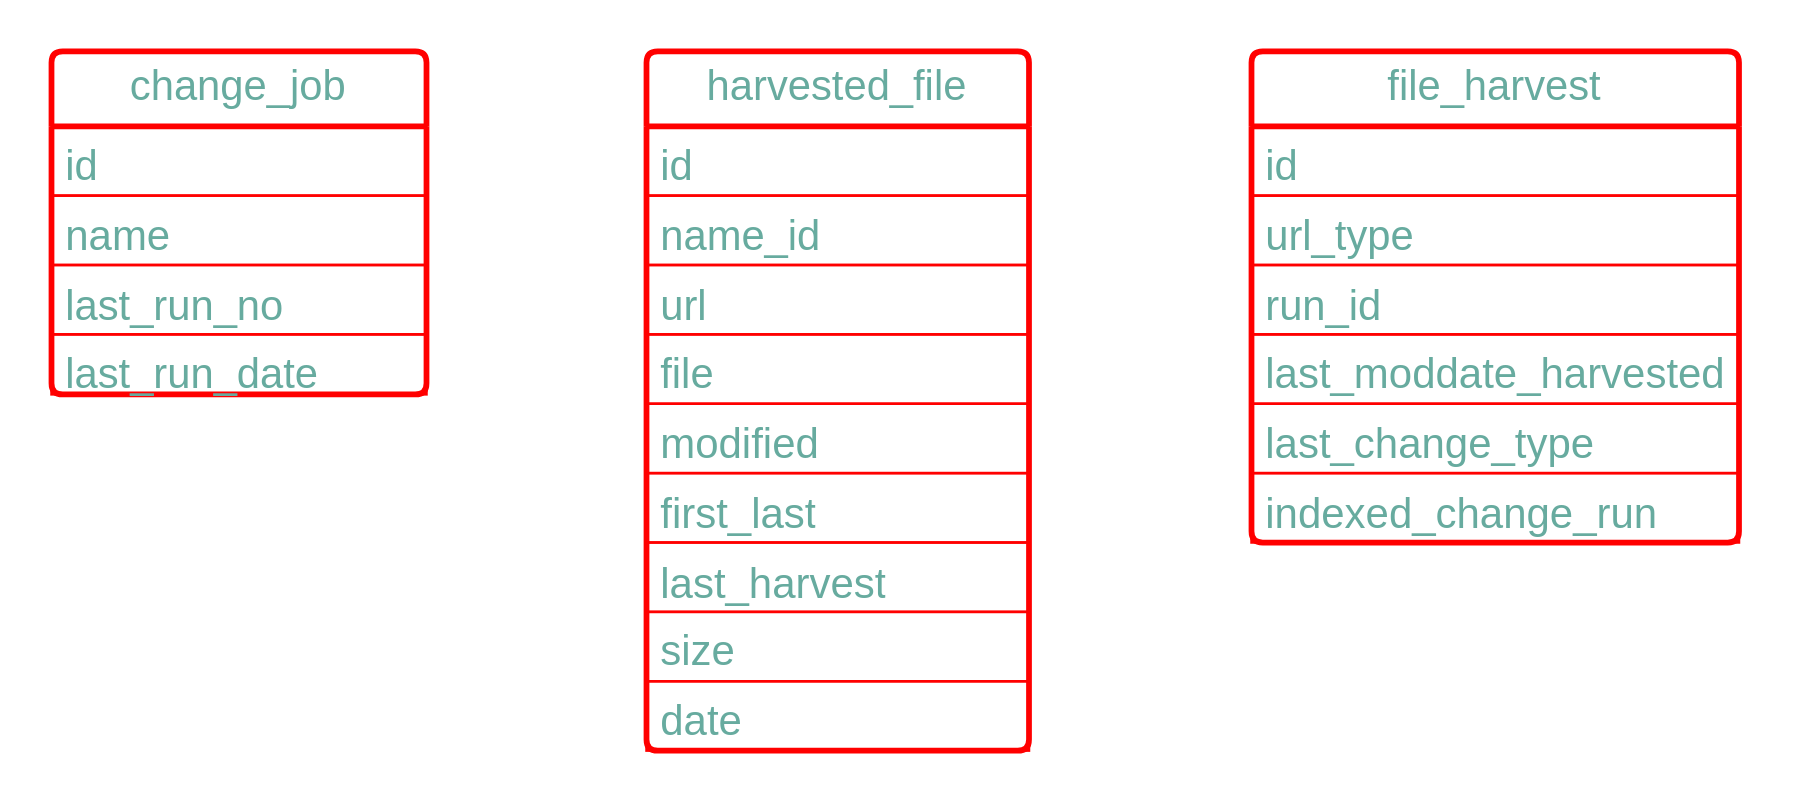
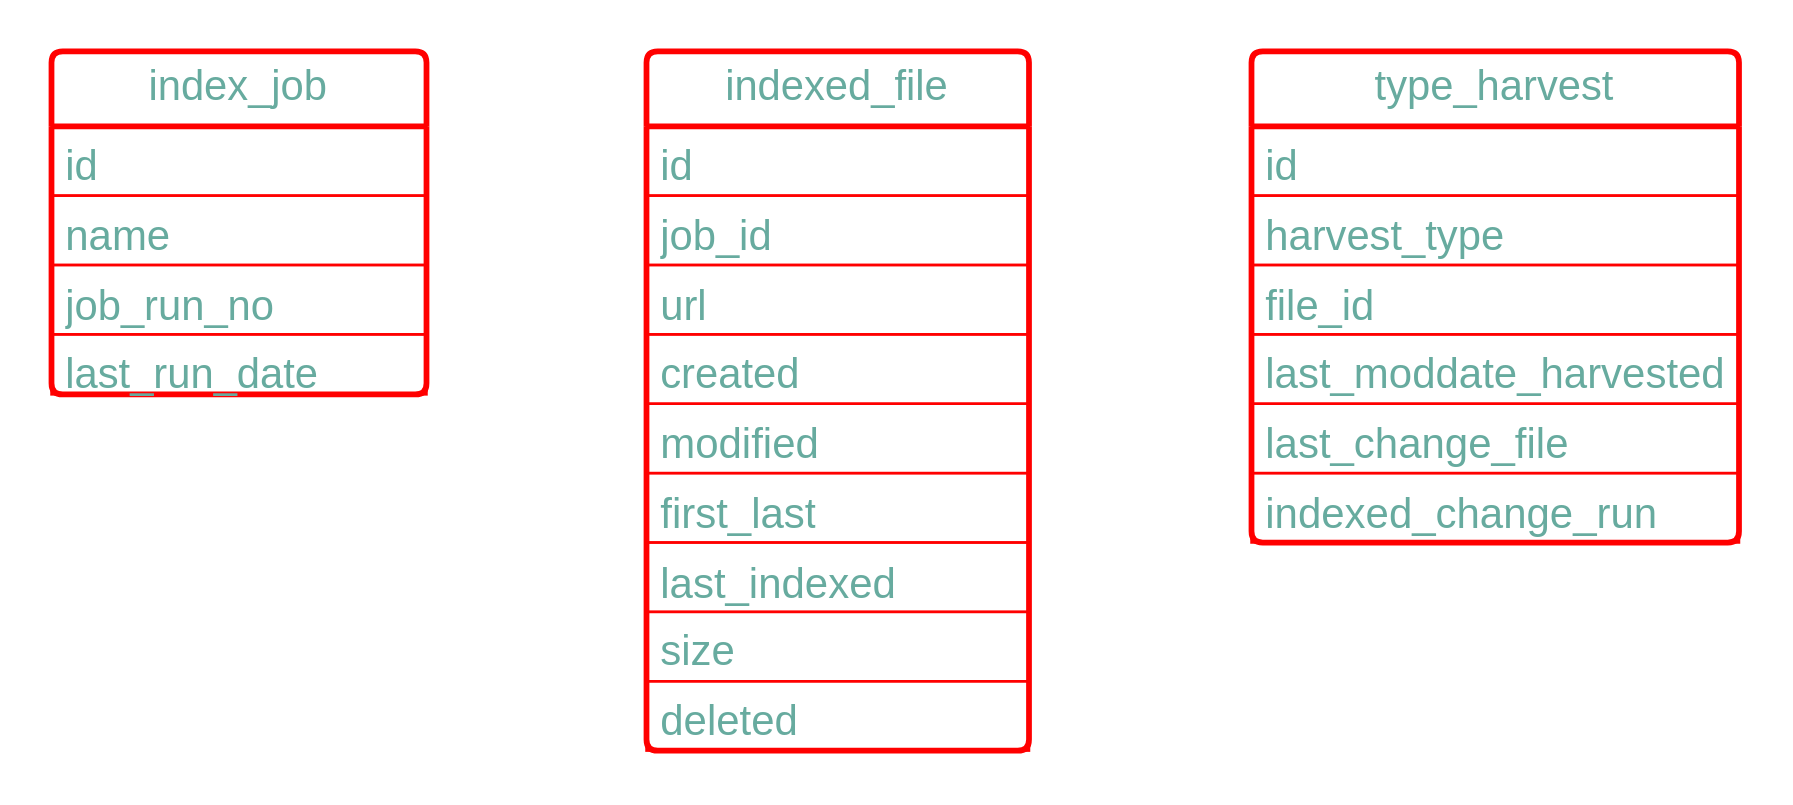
  <mxCell id="0" />
  <mxCell id="1" parent="0" />
- <mxCell id="2" value="change_job" style="html=1;overflow=block;blockSpacing=1;whiteSpace=wrap;swimlane;childLayout=stackLayout;horizontal=1;horizontalStack=0;resizeParent=1;resizeParentMax=0;resizeLast=0;collapsible=0;fontStyle=0;marginBottom=0;swimlaneFillColor=#ffffff;startSize=30;whiteSpace=wrap;fontSize=16.7;whiteSpace=wrap;spacing=0;strokeOpacity=100;rounded=1;absoluteArcSize=1;arcSize=9;strokeWidth=2.3;strokeColor=#FF0000;fontColor=#67AB9F;" vertex="1" parent="1"><mxGeometry x="20" y="20" width="150" height="137.25" as="geometry" /></mxCell>
+ <mxCell id="2" value="index_job" style="html=1;overflow=block;blockSpacing=1;whiteSpace=wrap;swimlane;childLayout=stackLayout;horizontal=1;horizontalStack=0;resizeParent=1;resizeParentMax=0;resizeLast=0;collapsible=0;fontStyle=0;marginBottom=0;swimlaneFillColor=#ffffff;startSize=30;whiteSpace=wrap;fontSize=16.7;whiteSpace=wrap;spacing=0;strokeOpacity=100;rounded=1;absoluteArcSize=1;arcSize=9;strokeWidth=2.3;strokeColor=#FF0000;fontColor=#67AB9F;" vertex="1" parent="1"><mxGeometry x="20" y="20" width="150" height="137.25" as="geometry" /></mxCell>
  <mxCell id="3" value="id" style="part=1;resizeHeight=0;align=left;verticalAlign=top;spacingLeft=4;spacingRight=4;overflow=hidden;rotatable=0;points=[[0,0.5],[1,0.5]];portConstraint=eastwest;html=1;whiteSpace=wrap;swimlaneFillColor=#ffffff;whiteSpace=wrap;fontSize=16.7;fillColor=none;strokeOpacity=100;strokeColor=#FF0000;fontColor=#67AB9F;" vertex="1" parent="2"><mxGeometry y="30" width="150" height="27.75" as="geometry" /></mxCell>
  <mxCell id="4" value="name" style="part=1;resizeHeight=0;align=left;verticalAlign=top;spacingLeft=4;spacingRight=4;overflow=hidden;rotatable=0;points=[[0,0.5],[1,0.5]];portConstraint=eastwest;html=1;whiteSpace=wrap;swimlaneFillColor=#ffffff;whiteSpace=wrap;fontSize=16.8;fillColor=none;strokeOpacity=100;strokeColor=#FF0000;fontColor=#67AB9F;" vertex="1" parent="2"><mxGeometry y="57.75" width="150" height="27.75" as="geometry" /></mxCell>
- <mxCell id="5" value="last_run_no" style="part=1;resizeHeight=0;align=left;verticalAlign=top;spacingLeft=4;spacingRight=4;overflow=hidden;rotatable=0;points=[[0,0.5],[1,0.5]];portConstraint=eastwest;html=1;whiteSpace=wrap;swimlaneFillColor=#ffffff;whiteSpace=wrap;fontSize=16.7;fillColor=none;strokeOpacity=100;strokeColor=#FF0000;fontColor=#67AB9F;" vertex="1" parent="2"><mxGeometry y="85.5" width="150" height="27.75" as="geometry" /></mxCell>
+ <mxCell id="5" value="job_run_no" style="part=1;resizeHeight=0;align=left;verticalAlign=top;spacingLeft=4;spacingRight=4;overflow=hidden;rotatable=0;points=[[0,0.5],[1,0.5]];portConstraint=eastwest;html=1;whiteSpace=wrap;swimlaneFillColor=#ffffff;whiteSpace=wrap;fontSize=16.7;fillColor=none;strokeOpacity=100;strokeColor=#FF0000;fontColor=#67AB9F;" vertex="1" parent="2"><mxGeometry y="85.5" width="150" height="27.75" as="geometry" /></mxCell>
  <mxCell id="6" value="last_run_date" style="part=1;resizeHeight=0;align=left;verticalAlign=top;spacingLeft=4;spacingRight=4;overflow=hidden;rotatable=0;points=[[0,0.5],[1,0.5]];portConstraint=eastwest;html=1;whiteSpace=wrap;swimlaneFillColor=#ffffff;whiteSpace=wrap;fontSize=16.7;fillColor=none;strokeOpacity=100;strokeColor=#FF0000;fontColor=#67AB9F;" vertex="1" parent="2"><mxGeometry y="113.25" width="150" height="24" as="geometry" /></mxCell>
- <mxCell id="7" value="harvested_file" style="html=1;overflow=block;blockSpacing=1;whiteSpace=wrap;swimlane;childLayout=stackLayout;horizontal=1;horizontalStack=0;resizeParent=1;resizeParentMax=0;resizeLast=0;collapsible=0;fontStyle=0;marginBottom=0;swimlaneFillColor=#ffffff;startSize=30;whiteSpace=wrap;fontSize=16.7;whiteSpace=wrap;spacing=0;strokeOpacity=100;rounded=1;absoluteArcSize=1;arcSize=9;strokeWidth=2.3;strokeColor=#FF0000;fontColor=#67AB9F;" vertex="1" parent="1"><mxGeometry x="258" y="20" width="153" height="279.75" as="geometry" /></mxCell>
+ <mxCell id="7" value="indexed_file" style="html=1;overflow=block;blockSpacing=1;whiteSpace=wrap;swimlane;childLayout=stackLayout;horizontal=1;horizontalStack=0;resizeParent=1;resizeParentMax=0;resizeLast=0;collapsible=0;fontStyle=0;marginBottom=0;swimlaneFillColor=#ffffff;startSize=30;whiteSpace=wrap;fontSize=16.7;whiteSpace=wrap;spacing=0;strokeOpacity=100;rounded=1;absoluteArcSize=1;arcSize=9;strokeWidth=2.3;strokeColor=#FF0000;fontColor=#67AB9F;" vertex="1" parent="1"><mxGeometry x="258" y="20" width="153" height="279.75" as="geometry" /></mxCell>
  <mxCell id="8" value="id" style="part=1;resizeHeight=0;align=left;verticalAlign=top;spacingLeft=4;spacingRight=4;overflow=hidden;rotatable=0;points=[[0,0.5],[1,0.5]];portConstraint=eastwest;html=1;whiteSpace=wrap;swimlaneFillColor=#ffffff;whiteSpace=wrap;fontSize=16.7;fillColor=none;strokeOpacity=100;strokeColor=#FF0000;fontColor=#67AB9F;" vertex="1" parent="7"><mxGeometry y="30" width="153" height="27.75" as="geometry" /></mxCell>
- <mxCell id="9" value="name_id" style="part=1;resizeHeight=0;align=left;verticalAlign=top;spacingLeft=4;spacingRight=4;overflow=hidden;rotatable=0;points=[[0,0.5],[1,0.5]];portConstraint=eastwest;html=1;whiteSpace=wrap;swimlaneFillColor=#ffffff;whiteSpace=wrap;fontSize=16.7;fillColor=none;strokeOpacity=100;strokeColor=#FF0000;fontColor=#67AB9F;" vertex="1" parent="7"><mxGeometry y="57.75" width="153" height="27.75" as="geometry" /></mxCell>
+ <mxCell id="9" value="job_id" style="part=1;resizeHeight=0;align=left;verticalAlign=top;spacingLeft=4;spacingRight=4;overflow=hidden;rotatable=0;points=[[0,0.5],[1,0.5]];portConstraint=eastwest;html=1;whiteSpace=wrap;swimlaneFillColor=#ffffff;whiteSpace=wrap;fontSize=16.7;fillColor=none;strokeOpacity=100;strokeColor=#FF0000;fontColor=#67AB9F;" vertex="1" parent="7"><mxGeometry y="57.75" width="153" height="27.75" as="geometry" /></mxCell>
  <mxCell id="10" value="url" style="part=1;resizeHeight=0;align=left;verticalAlign=top;spacingLeft=4;spacingRight=4;overflow=hidden;rotatable=0;points=[[0,0.5],[1,0.5]];portConstraint=eastwest;html=1;whiteSpace=wrap;swimlaneFillColor=#ffffff;whiteSpace=wrap;fontSize=16.7;fillColor=none;strokeOpacity=100;strokeColor=#FF0000;fontColor=#67AB9F;" vertex="1" parent="7"><mxGeometry y="85.5" width="153" height="27.75" as="geometry" /></mxCell>
- <mxCell id="11" value="file" style="part=1;resizeHeight=0;align=left;verticalAlign=top;spacingLeft=4;spacingRight=4;overflow=hidden;rotatable=0;points=[[0,0.5],[1,0.5]];portConstraint=eastwest;html=1;whiteSpace=wrap;swimlaneFillColor=#ffffff;whiteSpace=wrap;fontSize=16.7;fillColor=none;strokeOpacity=100;strokeColor=#FF0000;fontColor=#67AB9F;" vertex="1" parent="7"><mxGeometry y="113.25" width="153" height="27.75" as="geometry" /></mxCell>
+ <mxCell id="11" value="created" style="part=1;resizeHeight=0;align=left;verticalAlign=top;spacingLeft=4;spacingRight=4;overflow=hidden;rotatable=0;points=[[0,0.5],[1,0.5]];portConstraint=eastwest;html=1;whiteSpace=wrap;swimlaneFillColor=#ffffff;whiteSpace=wrap;fontSize=16.7;fillColor=none;strokeOpacity=100;strokeColor=#FF0000;fontColor=#67AB9F;" vertex="1" parent="7"><mxGeometry y="113.25" width="153" height="27.75" as="geometry" /></mxCell>
  <mxCell id="12" value="modified" style="part=1;resizeHeight=0;align=left;verticalAlign=top;spacingLeft=4;spacingRight=4;overflow=hidden;rotatable=0;points=[[0,0.5],[1,0.5]];portConstraint=eastwest;html=1;whiteSpace=wrap;swimlaneFillColor=#ffffff;whiteSpace=wrap;fontSize=16.8;fillColor=none;strokeOpacity=100;strokeColor=#FF0000;fontColor=#67AB9F;" vertex="1" parent="7"><mxGeometry y="141" width="153" height="27.75" as="geometry" /></mxCell>
  <mxCell id="13" value="first_last" style="part=1;resizeHeight=0;align=left;verticalAlign=top;spacingLeft=4;spacingRight=4;overflow=hidden;rotatable=0;points=[[0,0.5],[1,0.5]];portConstraint=eastwest;html=1;whiteSpace=wrap;swimlaneFillColor=#ffffff;whiteSpace=wrap;fontSize=16.8;fillColor=none;strokeOpacity=100;strokeColor=#FF0000;fontColor=#67AB9F;" vertex="1" parent="7"><mxGeometry y="168.75" width="153" height="27.75" as="geometry" /></mxCell>
- <mxCell id="14" value="last_harvest" style="part=1;resizeHeight=0;align=left;verticalAlign=top;spacingLeft=4;spacingRight=4;overflow=hidden;rotatable=0;points=[[0,0.5],[1,0.5]];portConstraint=eastwest;html=1;whiteSpace=wrap;swimlaneFillColor=#ffffff;whiteSpace=wrap;fontSize=16.8;fillColor=none;strokeOpacity=100;strokeColor=#FF0000;fontColor=#67AB9F;" vertex="1" parent="7"><mxGeometry y="196.5" width="153" height="27.75" as="geometry" /></mxCell>
+ <mxCell id="14" value="last_indexed" style="part=1;resizeHeight=0;align=left;verticalAlign=top;spacingLeft=4;spacingRight=4;overflow=hidden;rotatable=0;points=[[0,0.5],[1,0.5]];portConstraint=eastwest;html=1;whiteSpace=wrap;swimlaneFillColor=#ffffff;whiteSpace=wrap;fontSize=16.8;fillColor=none;strokeOpacity=100;strokeColor=#FF0000;fontColor=#67AB9F;" vertex="1" parent="7"><mxGeometry y="196.5" width="153" height="27.75" as="geometry" /></mxCell>
  <mxCell id="15" value="size" style="part=1;resizeHeight=0;align=left;verticalAlign=top;spacingLeft=4;spacingRight=4;overflow=hidden;rotatable=0;points=[[0,0.5],[1,0.5]];portConstraint=eastwest;html=1;whiteSpace=wrap;swimlaneFillColor=#ffffff;whiteSpace=wrap;fontSize=16.8;fillColor=none;strokeOpacity=100;strokeColor=#FF0000;fontColor=#67AB9F;" vertex="1" parent="7"><mxGeometry y="224.25" width="153" height="27.75" as="geometry" /></mxCell>
- <mxCell id="16" value="date" style="part=1;resizeHeight=0;align=left;verticalAlign=top;spacingLeft=4;spacingRight=4;overflow=hidden;rotatable=0;points=[[0,0.5],[1,0.5]];portConstraint=eastwest;html=1;whiteSpace=wrap;swimlaneFillColor=#ffffff;whiteSpace=wrap;fontSize=16.8;fillColor=none;strokeOpacity=100;strokeColor=#FF0000;fontColor=#67AB9F;" vertex="1" parent="7"><mxGeometry y="252" width="153" height="27.75" as="geometry" /></mxCell>
- <mxCell id="17" value="file_harvest" style="html=1;overflow=block;blockSpacing=1;whiteSpace=wrap;swimlane;childLayout=stackLayout;horizontal=1;horizontalStack=0;resizeParent=1;resizeParentMax=0;resizeLast=0;collapsible=0;fontStyle=0;marginBottom=0;swimlaneFillColor=#ffffff;startSize=30;whiteSpace=wrap;fontSize=16.7;whiteSpace=wrap;spacing=0;strokeOpacity=100;rounded=1;absoluteArcSize=1;arcSize=9;strokeWidth=2.3;strokeColor=#FF0000;fontColor=#67AB9F;" vertex="1" parent="1"><mxGeometry x="500" y="20" width="195" height="196.5" as="geometry" /></mxCell>
+ <mxCell id="16" value="deleted" style="part=1;resizeHeight=0;align=left;verticalAlign=top;spacingLeft=4;spacingRight=4;overflow=hidden;rotatable=0;points=[[0,0.5],[1,0.5]];portConstraint=eastwest;html=1;whiteSpace=wrap;swimlaneFillColor=#ffffff;whiteSpace=wrap;fontSize=16.8;fillColor=none;strokeOpacity=100;strokeColor=#FF0000;fontColor=#67AB9F;" vertex="1" parent="7"><mxGeometry y="252" width="153" height="27.75" as="geometry" /></mxCell>
+ <mxCell id="17" value="type_harvest" style="html=1;overflow=block;blockSpacing=1;whiteSpace=wrap;swimlane;childLayout=stackLayout;horizontal=1;horizontalStack=0;resizeParent=1;resizeParentMax=0;resizeLast=0;collapsible=0;fontStyle=0;marginBottom=0;swimlaneFillColor=#ffffff;startSize=30;whiteSpace=wrap;fontSize=16.7;whiteSpace=wrap;spacing=0;strokeOpacity=100;rounded=1;absoluteArcSize=1;arcSize=9;strokeWidth=2.3;strokeColor=#FF0000;fontColor=#67AB9F;" vertex="1" parent="1"><mxGeometry x="500" y="20" width="195" height="196.5" as="geometry" /></mxCell>
  <mxCell id="18" value="id" style="part=1;resizeHeight=0;align=left;verticalAlign=top;spacingLeft=4;spacingRight=4;overflow=hidden;rotatable=0;points=[[0,0.5],[1,0.5]];portConstraint=eastwest;html=1;whiteSpace=wrap;swimlaneFillColor=#ffffff;whiteSpace=wrap;fontSize=16.7;fillColor=none;strokeOpacity=100;strokeColor=#FF0000;fontColor=#67AB9F;" vertex="1" parent="17"><mxGeometry y="30" width="195" height="27.75" as="geometry" /></mxCell>
- <mxCell id="19" value="url_type" style="part=1;resizeHeight=0;align=left;verticalAlign=top;spacingLeft=4;spacingRight=4;overflow=hidden;rotatable=0;points=[[0,0.5],[1,0.5]];portConstraint=eastwest;html=1;whiteSpace=wrap;swimlaneFillColor=#ffffff;whiteSpace=wrap;fontSize=16.7;fillColor=none;strokeOpacity=100;strokeColor=#FF0000;fontColor=#67AB9F;" vertex="1" parent="17"><mxGeometry y="57.75" width="195" height="27.75" as="geometry" /></mxCell>
- <mxCell id="20" value="run_id" style="part=1;resizeHeight=0;align=left;verticalAlign=top;spacingLeft=4;spacingRight=4;overflow=hidden;rotatable=0;points=[[0,0.5],[1,0.5]];portConstraint=eastwest;html=1;whiteSpace=wrap;swimlaneFillColor=#ffffff;whiteSpace=wrap;fontSize=16.7;fillColor=none;strokeOpacity=100;strokeColor=#FF0000;fontColor=#67AB9F;" vertex="1" parent="17"><mxGeometry y="85.5" width="195" height="27.75" as="geometry" /></mxCell>
+ <mxCell id="19" value="harvest_type" style="part=1;resizeHeight=0;align=left;verticalAlign=top;spacingLeft=4;spacingRight=4;overflow=hidden;rotatable=0;points=[[0,0.5],[1,0.5]];portConstraint=eastwest;html=1;whiteSpace=wrap;swimlaneFillColor=#ffffff;whiteSpace=wrap;fontSize=16.7;fillColor=none;strokeOpacity=100;strokeColor=#FF0000;fontColor=#67AB9F;" vertex="1" parent="17"><mxGeometry y="57.75" width="195" height="27.75" as="geometry" /></mxCell>
+ <mxCell id="20" value="file_id" style="part=1;resizeHeight=0;align=left;verticalAlign=top;spacingLeft=4;spacingRight=4;overflow=hidden;rotatable=0;points=[[0,0.5],[1,0.5]];portConstraint=eastwest;html=1;whiteSpace=wrap;swimlaneFillColor=#ffffff;whiteSpace=wrap;fontSize=16.7;fillColor=none;strokeOpacity=100;strokeColor=#FF0000;fontColor=#67AB9F;" vertex="1" parent="17"><mxGeometry y="85.5" width="195" height="27.75" as="geometry" /></mxCell>
  <mxCell id="21" value="last_moddate_harvested" style="part=1;resizeHeight=0;align=left;verticalAlign=top;spacingLeft=4;spacingRight=4;overflow=hidden;rotatable=0;points=[[0,0.5],[1,0.5]];portConstraint=eastwest;html=1;whiteSpace=wrap;swimlaneFillColor=#ffffff;whiteSpace=wrap;fontSize=16.8;fillColor=none;strokeOpacity=100;strokeColor=#FF0000;fontColor=#67AB9F;" vertex="1" parent="17"><mxGeometry y="113.25" width="195" height="27.75" as="geometry" /></mxCell>
- <mxCell id="22" value="last_change_type" style="part=1;resizeHeight=0;align=left;verticalAlign=top;spacingLeft=4;spacingRight=4;overflow=hidden;rotatable=0;points=[[0,0.5],[1,0.5]];portConstraint=eastwest;html=1;whiteSpace=wrap;swimlaneFillColor=#ffffff;whiteSpace=wrap;fontSize=16.8;fillColor=none;strokeOpacity=100;strokeColor=#FF0000;fontColor=#67AB9F;" vertex="1" parent="17"><mxGeometry y="141" width="195" height="27.75" as="geometry" /></mxCell>
+ <mxCell id="22" value="last_change_file" style="part=1;resizeHeight=0;align=left;verticalAlign=top;spacingLeft=4;spacingRight=4;overflow=hidden;rotatable=0;points=[[0,0.5],[1,0.5]];portConstraint=eastwest;html=1;whiteSpace=wrap;swimlaneFillColor=#ffffff;whiteSpace=wrap;fontSize=16.8;fillColor=none;strokeOpacity=100;strokeColor=#FF0000;fontColor=#67AB9F;" vertex="1" parent="17"><mxGeometry y="141" width="195" height="27.75" as="geometry" /></mxCell>
  <mxCell id="23" value="indexed_change_run" style="part=1;resizeHeight=0;align=left;verticalAlign=top;spacingLeft=4;spacingRight=4;overflow=hidden;rotatable=0;points=[[0,0.5],[1,0.5]];portConstraint=eastwest;html=1;whiteSpace=wrap;swimlaneFillColor=#ffffff;whiteSpace=wrap;fontSize=16.8;fillColor=none;strokeOpacity=100;strokeColor=#FF0000;fontColor=#67AB9F;" vertex="1" parent="17"><mxGeometry y="168.75" width="195" height="27.75" as="geometry" /></mxCell>
